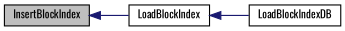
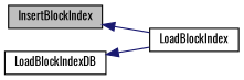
  digraph {
    fontname=Oswald
    rankdir=LR
    node [color=black fillcolor=white fontname=Oswald fontsize=10 shape=record style=filled]
    edge [color=midnightblue dir=back fontname=Oswald fontsize=10 labelfontname=Helvetica labelfontsize=10 style=solid]
    n1 [fillcolor=grey75 fontcolor=black height=0.2 label=InsertBlockIndex width=0.4]
    n2 [height=0.2 label=LoadBlockIndex width=0.4]
    n3 [height=0.2 label=LoadBlockIndexDB width=0.4]
    n1 -> n2
-   n2 -> n3
+   n3 -> n2
  }
